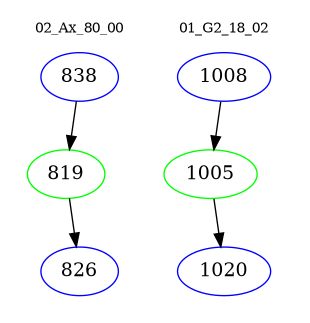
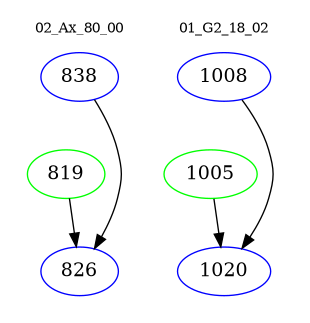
  digraph {
    node [color=blue]
    edge [color=black]
    n1 [label=838]
    n2 [color=green label=819]
    n3 [label=826]
    n4 [label=1008]
    n5 [color=green label=1005]
    n6 [label=1020]
    subgraph cluster_1 {
      color=white
      fontsize=10
      label="02_Ax_80_00"
      n1
      n2
      n3
    }
    subgraph cluster_2 {
      color=white
      fontsize=10
      label="01_G2_18_02"
      n4
      n5
      n6
    }
-   n1 -> n2
+   n1 -> n3
    n2 -> n3
-   n4 -> n5
+   n4 -> n6
    n5 -> n6
  }
